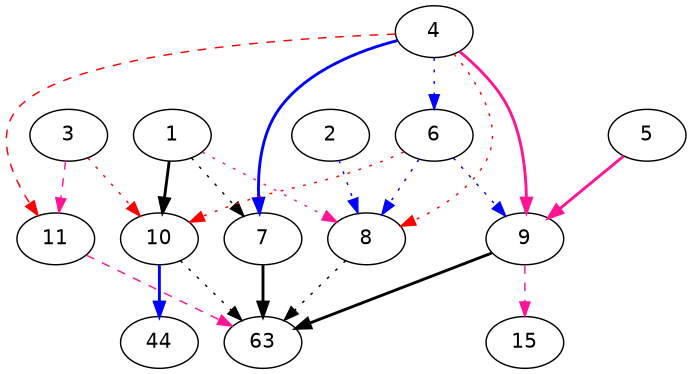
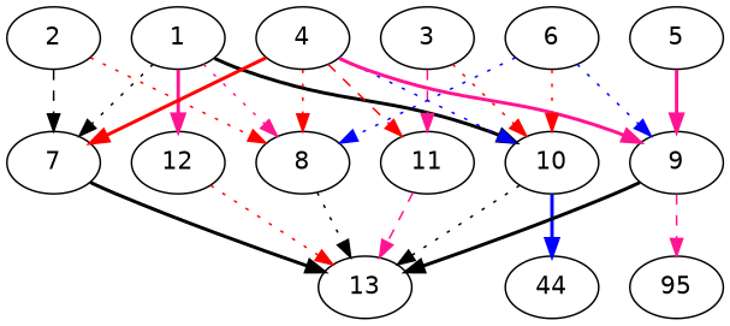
  digraph {
    fontname="DejaVu Sans"
    node [alpha=0.09 fontname="DejaVu Sans"]
    edge [color=black fontname="DejaVu Sans" style=dotted]
    1 [expect_size=16825344]
    7 [alpha=0.03 expect_size=36288512]
    8 [alpha=0.18 expect_size=9791488]
    10 [alpha=0.07 expect_size=26044416]
-   13 [expect_size=27625472 label=63]
+   12 [alpha=0.02 expect_size=20803584]
+   13 [expect_size=27625472]
    n7 [alpha=0.08 expect_size=48473088 label=44]
    2 [alpha=0.03 expect_size=5805056]
    3 [expect_size=15554560]
    11 [alpha=0.02 expect_size=47125504]
    4 [expect_size=10413056]
    9 [alpha=0.11 expect_size=38966272]
-   15 [alpha=0.11 expect_size=22484992]
+   15 [alpha=0.11 expect_size=22484992 label=95]
    5 [alpha=0.05 expect_size=21401600]
    6 [alpha=0.20 expect_size=29729792]
    1 -> 7
    1 -> 8 [color=deeppink]
    1 -> 10 [style=bold]
+   1 -> 12 [color=deeppink style=bold]
    7 -> 13 [style=bold]
    8 -> 13
    10 -> 13
    10 -> n7 [color=blue style=bold]
-   2 -> 8 [color=blue]
+   12 -> 13 [color=red]
+   2 -> 7 [style=dashed]
+   2 -> 8 [color=red]
    3 -> 10 [color=red]
    3 -> 11 [color=deeppink style=dashed]
    11 -> 13 [color=deeppink style=dashed]
-   4 -> 7 [color=blue style=bold]
+   4 -> 7 [color=red style=bold]
    4 -> 8 [color=red]
-   4 -> 6 [color=blue]
+   4 -> 10 [color=blue]
    4 -> 11 [color=red style=dashed]
    4 -> 9 [color=deeppink style=bold]
    9 -> 13 [style=bold]
    9 -> 15 [color=deeppink style=dashed]
    5 -> 9 [color=deeppink style=bold]
    6 -> 8 [color=blue]
    6 -> 10 [color=red]
    6 -> 9 [color=blue]
  }
